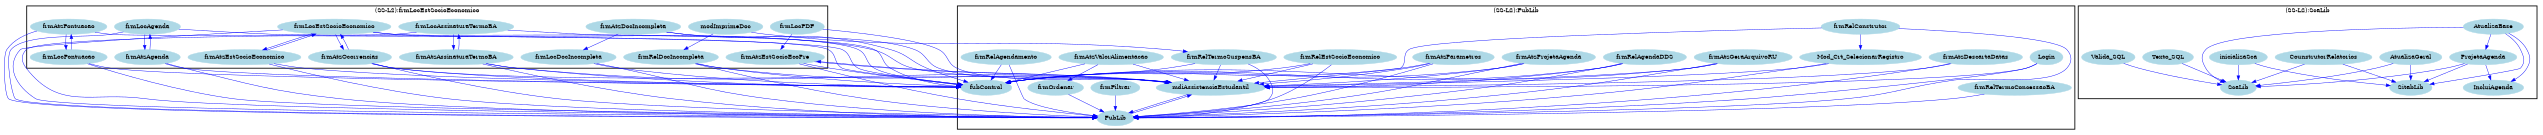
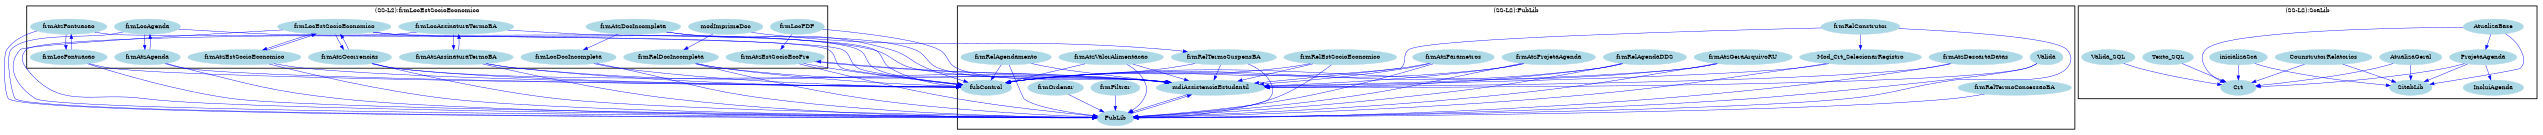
  digraph {
    node [color=lightblue fontcolor=black shape=ellipse style=filled]
    edge [color=blue font=6]
    n1 [label=mdiAssistenciaEstudantil]
-   n2 [label=Login]
+   n2 [label=Valida]
    n3 [label=frmRelTermoSuspensBA]
    n4 [label=frmAtzParametros]
    n5 [label=frmRelAgendamento]
    n6 [label=frmRelEstSocioEconomico]
    n7 [label=frmAtzDescartaDatas]
    n8 [label=frmAtzGeraArquivoRU]
    n9 [label=frmRelAgendaDDS]
    n10 [label=frmAtzProjetaAgenda]
    n11 [label=fubControl]
    n12 [label=FubLib]
    n13 [label=frmFiltrar]
    n14 [label=frmAtzValorAlimentacao]
    n15 [label=frmOrdenar]
    n16 [label=frmRelTermoConcessaoBA]
    n17 [label=frmRelConstrutor]
    n18 [label=Mod_Crt_SelecionarRegistro]
    n19 [label=frmAtzPontuacao]
    n20 [label=frmLocPontuacao]
    n21 [label=frmAtzEstSocioEcoPre]
    n22 [label=frmLocPDF]
    n23 [label=frmLocAssinaturaTermoBA]
    n24 [label=frmAtzAssinaturaTermoBA]
    n25 [label=frmLocAgenda]
    n26 [label=frmAtzAgenda]
    n27 [label=modImprimeDoc]
    n28 [label=frmRelDocIncompleta]
    n29 [label=frmLocDocIncompleta]
    n30 [label=frmAtzDocIncompleta]
    n31 [label=frmLocEstSocioEconomico]
    n32 [label=frmAtzEstSocioEconomico]
    n33 [label=frmAtzOcorrencias]
    n34 [label=ProjetaAgenda]
    n35 [label=AtualizaBase]
    n36 [label=IncluiAgenda]
-   n37 [label=ScaLib]
+   n37 [label=Crt]
    n38 [label=AtualizaGeral]
    n39 [label=CounstrutorRelatorios]
    n40 [label=Texto_SQL]
    n41 [label=Valida_SQL]
    n42 [label=SitabLib]
    n43 [label=inicializaSca]
    subgraph cluster_1 {
      color=black
      label="(SS-L2):FubLib"
      style=bold
      n1
      n2
      n3
      n4
      n5
      n6
      n7
      n8
      n9
      n10
      n11
      n12
      n13
      n14
      n15
      n16
      n17
      n18
    }
    subgraph cluster_2 {
      color=black
      label="(SS-L2):frmLocEstSocioEconomico"
      style=bold
      n19
      n20
      n21
      n22
      n23
      n24
      n25
      n26
      n27
      n28
      n29
      n30
      n31
      n32
      n33
    }
    subgraph cluster_3 {
      color=black
      label="(SS-L2):ScaLib"
      style=bold
      n34
      n35
      n36
      n37
      n38
      n39
      n40
      n41
      n42
      n43
    }
    n1 -> n12
    n1 -> n21
    n2 -> n1
    n2 -> n12
    n3 -> n1
    n3 -> n11
    n3 -> n12
    n4 -> n1
    n4 -> n11
    n4 -> n12
+   n5 -> n1
    n5 -> n11
    n5 -> n12
    n6 -> n1
    n6 -> n11
    n6 -> n12
    n7 -> n1
    n7 -> n12
    n8 -> n1
    n8 -> n11
    n8 -> n12
    n9 -> n1
    n9 -> n11
    n9 -> n12
    n10 -> n1
    n10 -> n11
    n10 -> n12
    n12 -> n1
    n13 -> n12
    n14 -> n1
    n14 -> n11
-   n14 -> n15
+   n14 -> n12
    n15 -> n12
    n16 -> n12
    n17 -> n1
    n17 -> n12
    n17 -> n18
    n18 -> n1
    n18 -> n12
    n19 -> n11
    n19 -> n12
    n19 -> n20
    n20 -> n11
    n20 -> n12
    n20 -> n19
    n21 -> n1
    n21 -> n11
    n21 -> n12
    n22 -> n1
    n22 -> n21
    n23 -> n11
    n23 -> n12
    n23 -> n24
    n24 -> n1
    n24 -> n11
    n24 -> n12
    n24 -> n23
    n25 -> n11
    n25 -> n12
    n25 -> n26
    n26 -> n11
    n26 -> n12
    n26 -> n25
    n27 -> n3
    n27 -> n28
    n28 -> n1
    n28 -> n11
    n28 -> n12
    n29 -> n11
    n29 -> n12
    n30 -> n1
    n30 -> n11
    n30 -> n29
    n31 -> n1
    n31 -> n11
    n31 -> n12
    n31 -> n32
    n31 -> n33
    n32 -> n11
    n32 -> n12
    n32 -> n31
    n33 -> n1
    n33 -> n11
    n33 -> n12
    n33 -> n31
    n34 -> n36
    n34 -> n37
    n34 -> n42
    n35 -> n34
-   n35 -> n36
    n35 -> n37
    n35 -> n42
    n38 -> n37
    n38 -> n42
    n39 -> n37
    n39 -> n42
    n40 -> n37
    n41 -> n37
    n43 -> n37
    n43 -> n42
  }
